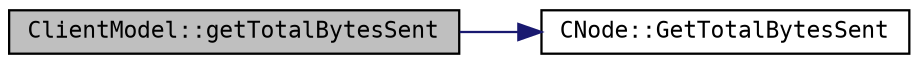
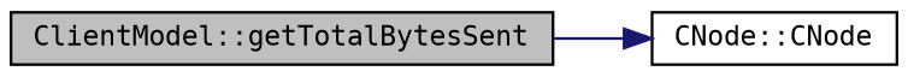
  digraph {
    rankdir=LR
    fontname="DejaVu Sans Mono"
    node [color=black fontname="DejaVu Sans Mono" fontsize=10 shape=record style=filled]
    n1 [fillcolor=grey75 fontcolor=black height=0.2 label="ClientModel::getTotalBytesSent" width=0.4]
-   n2 [fillcolor=white height=0.2 label="CNode::GetTotalBytesSent" width=0.4]
+   n2 [fillcolor=white height=0.2 label="CNode::CNode" width=0.4]
    n1 -> n2 [color=midnightblue fontname="DejaVu Sans Mono" fontsize=10 labelfontname=Helvetica labelfontsize=10 style=solid]
  }
